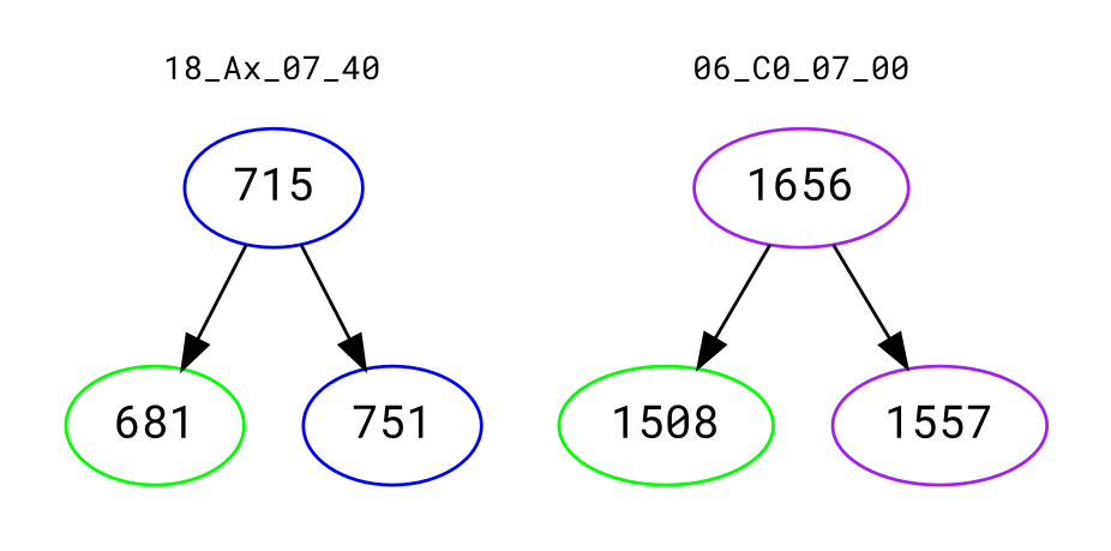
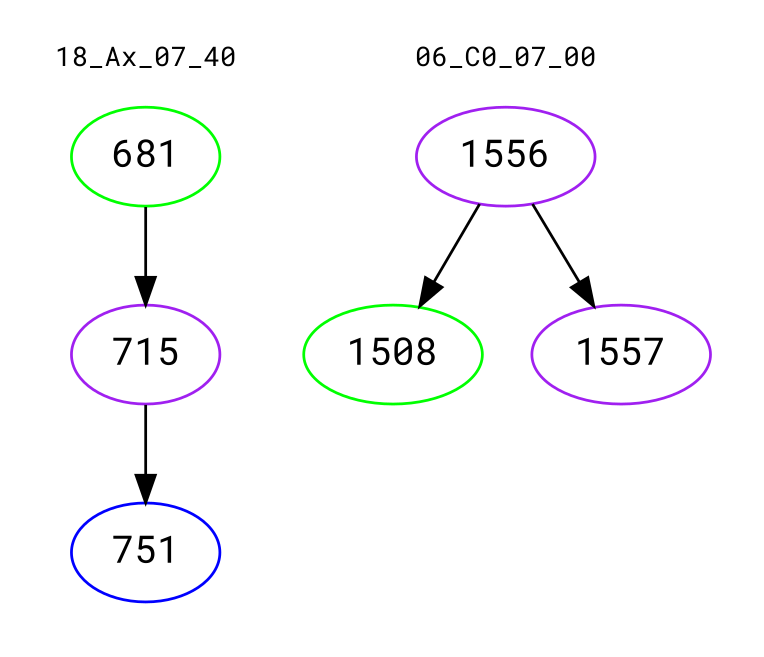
  digraph {
    fontname="Roboto Mono"
    node [color=blue fontname="Roboto Mono"]
    edge [color=black fontname="Roboto Mono"]
-   n1 [label=715]
+   n1 [color=purple label=715]
    n2 [color=green label=681]
    n3 [label=751]
-   n4 [color=purple label=1656]
+   n4 [color=purple label=1556]
    n5 [color=green label=1508]
    n6 [color=purple label=1557]
    subgraph cluster_1 {
      color=white
      fontsize=10
      label="18_Ax_07_40"
      n1
      n2
      n3
    }
    subgraph cluster_2 {
      color=white
      fontsize=10
      label="06_C0_07_00"
      n4
      n5
      n6
    }
-   n1 -> n2
+   n2 -> n1
    n1 -> n3
    n4 -> n5
    n4 -> n6
  }
